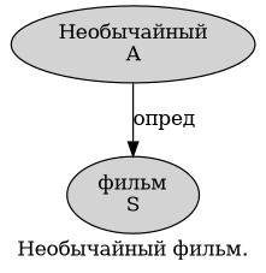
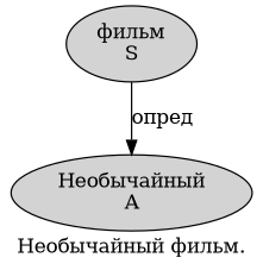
  digraph {
    label="Необычайный фильм."
    node [fillcolor=lightgray penwidth=1 shape=ellipse style=filled]
    n1 [label="Необычайный\nA"]
    n2 [label="фильм\nS"]
-   n1 -> n2 [label="опред"]
+   n2 -> n1 [label="опред"]
  }
